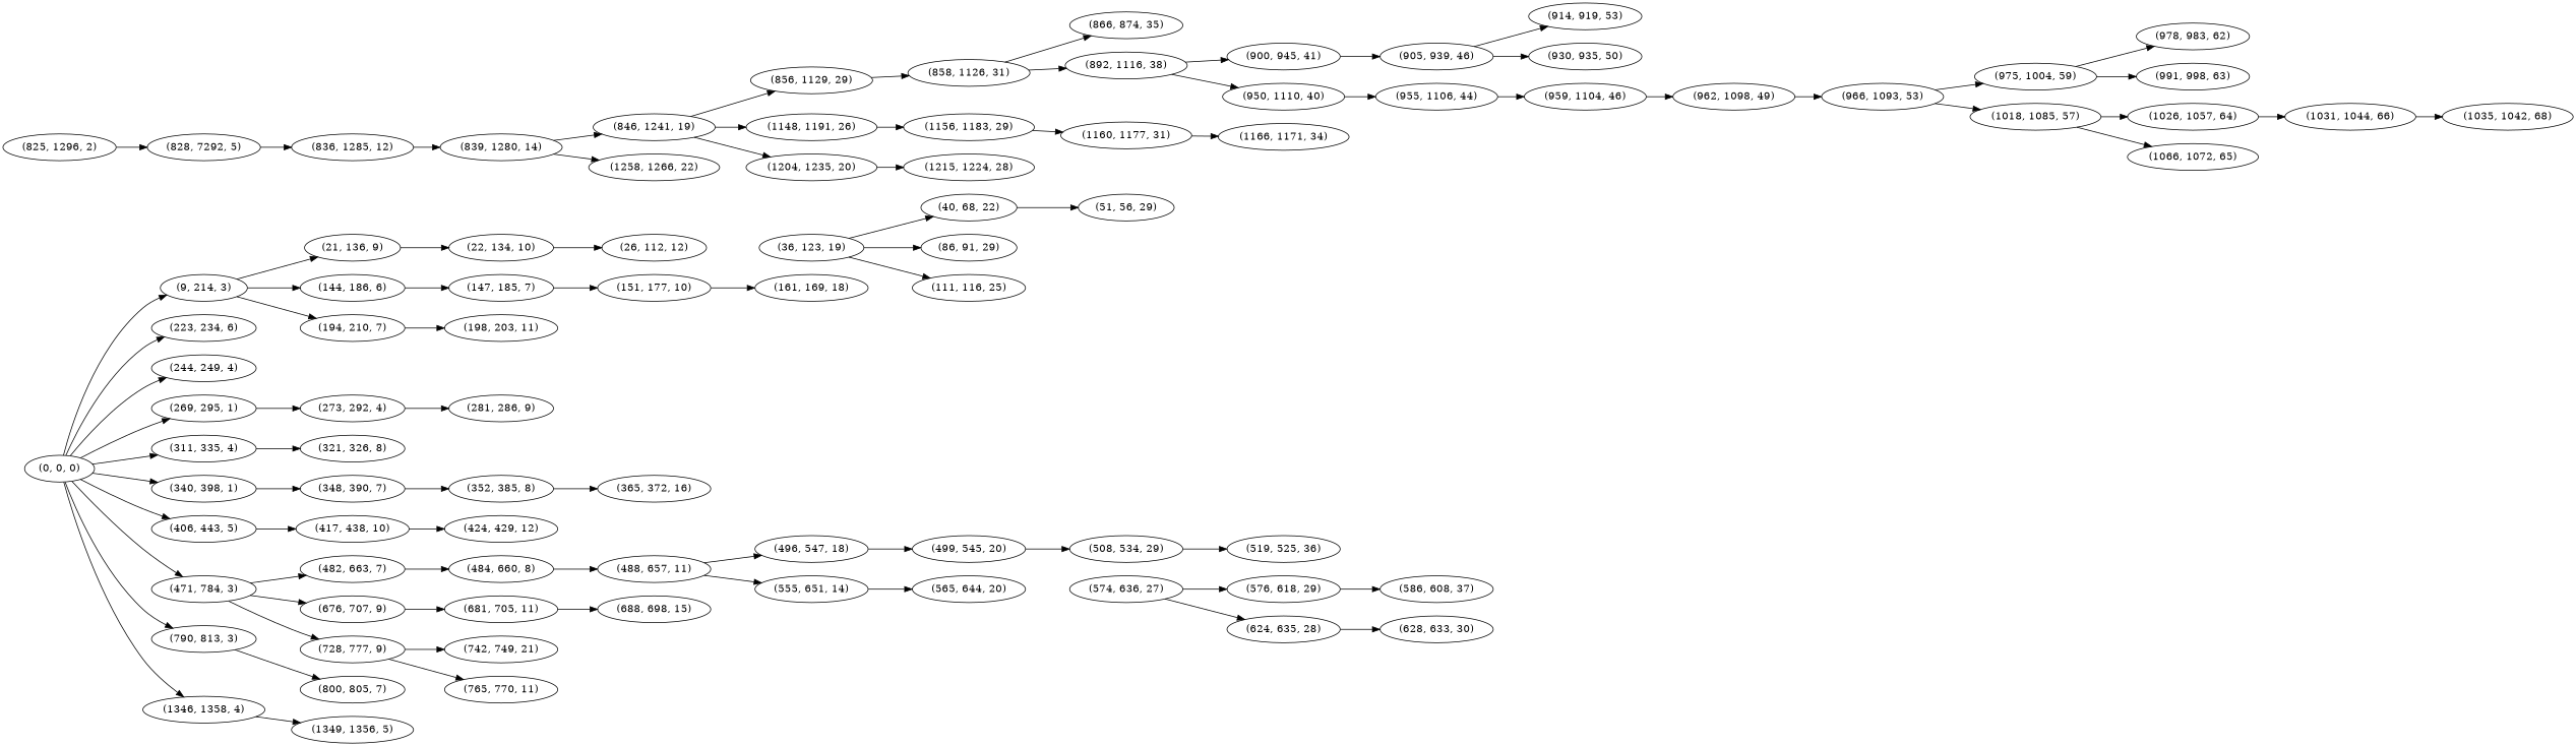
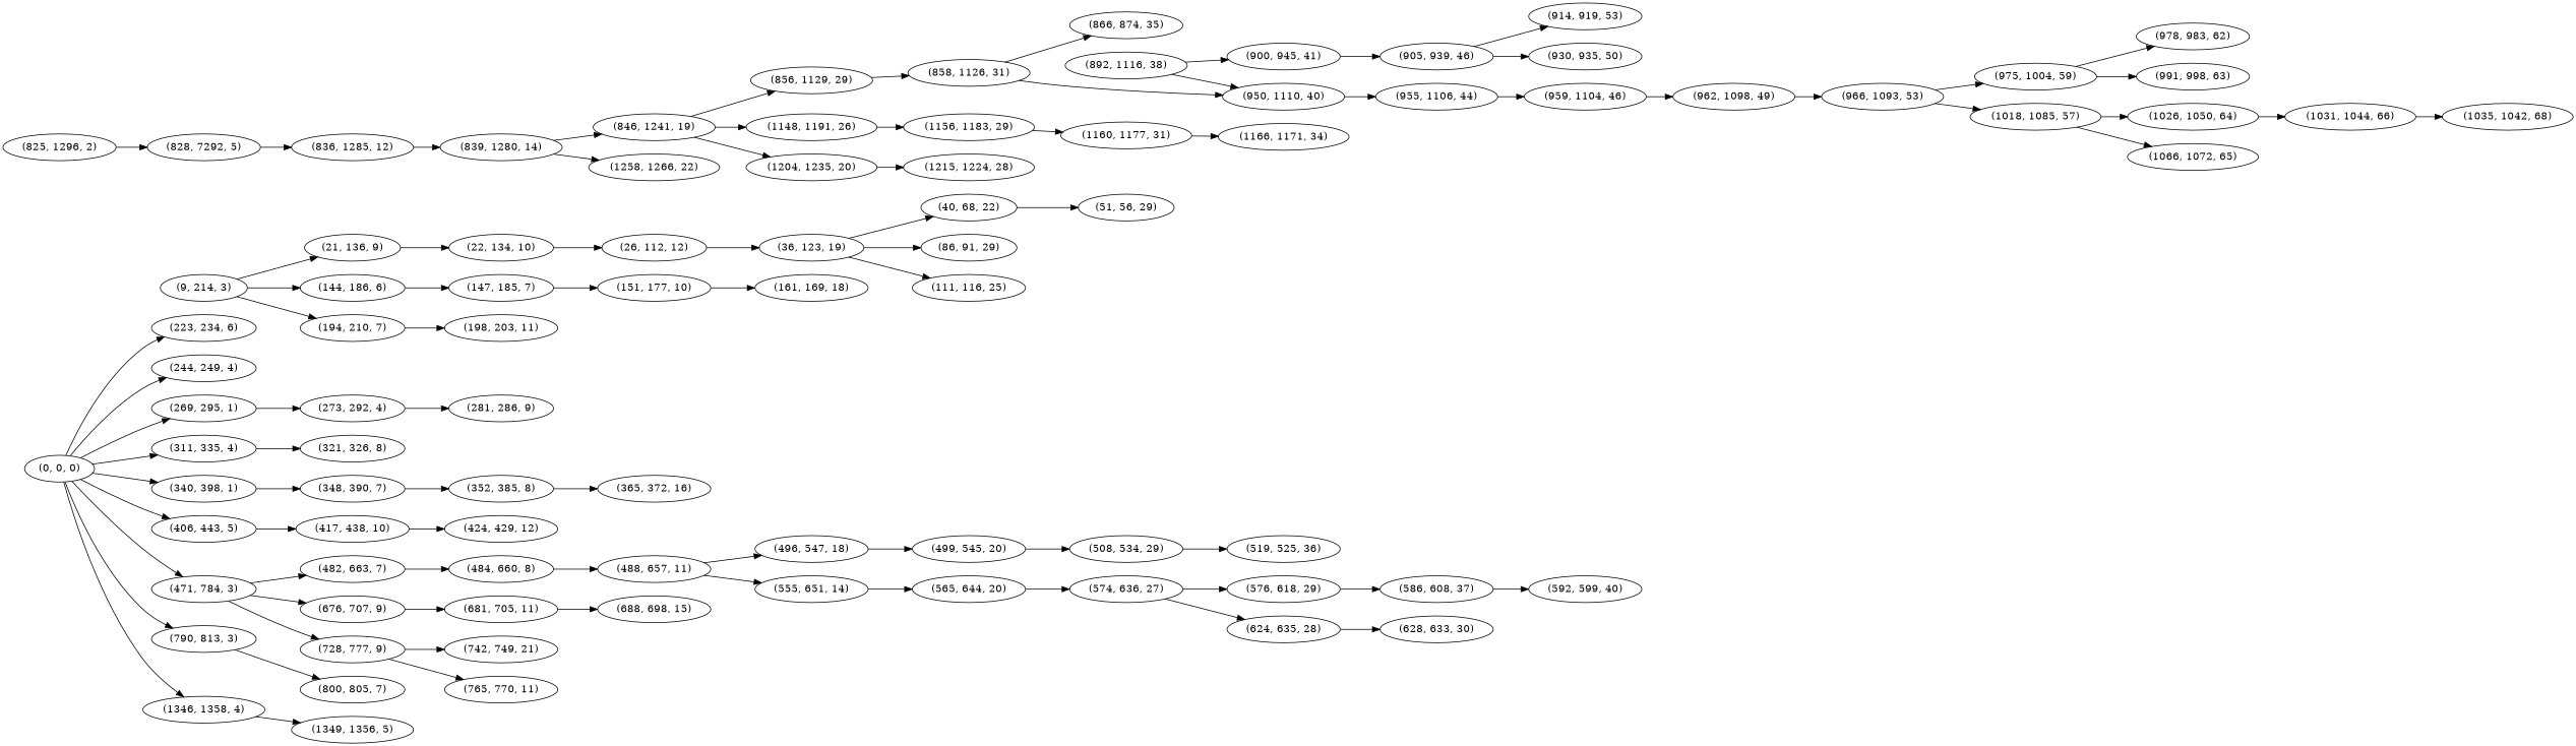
  digraph {
    rankdir=LR
    "(0, 0, 0)"
    "(9, 214, 3)"
    "(223, 234, 6)"
    "(244, 249, 4)"
    "(269, 295, 1)"
    "(311, 335, 4)"
    "(340, 398, 1)"
    "(406, 443, 5)"
    "(471, 784, 3)"
    "(790, 813, 3)"
    "(1346, 1358, 4)"
    "(21, 136, 9)"
    "(144, 186, 6)"
    "(194, 210, 7)"
    "(273, 292, 4)"
    "(321, 326, 8)"
    "(348, 390, 7)"
    "(417, 438, 10)"
    "(482, 663, 7)"
    "(676, 707, 9)"
    "(728, 777, 9)"
    "(800, 805, 7)"
    n23 [label="(828, 7292, 5)"]
    "(825, 1296, 2)"
    "(1349, 1356, 5)"
    "(22, 134, 10)"
    "(147, 185, 7)"
    "(198, 203, 11)"
    n29 [label="(26, 112, 12)"]
    "(36, 123, 19)"
    "(40, 68, 22)"
    "(86, 91, 29)"
    "(111, 116, 25)"
    "(51, 56, 29)"
    "(151, 177, 10)"
    "(161, 169, 18)"
    "(281, 286, 9)"
    "(352, 385, 8)"
    "(365, 372, 16)"
    "(424, 429, 12)"
    "(484, 660, 8)"
    "(681, 705, 11)"
    "(742, 749, 21)"
    "(765, 770, 11)"
    "(488, 657, 11)"
    "(496, 547, 18)"
    n47 [label="(555, 651, 14)"]
    "(499, 545, 20)"
    "(565, 644, 20)"
    "(508, 534, 29)"
    "(519, 525, 36)"
    "(574, 636, 27)"
    "(576, 618, 29)"
    "(624, 635, 28)"
    "(586, 608, 37)"
    "(628, 633, 30)"
+   "(592, 599, 40)"
    "(688, 698, 15)"
    "(836, 1285, 12)"
    "(839, 1280, 14)"
    "(846, 1241, 19)"
    "(1258, 1266, 22)"
    "(856, 1129, 29)"
    "(1148, 1191, 26)"
    "(1204, 1235, 20)"
    "(858, 1126, 31)"
    "(1156, 1183, 29)"
    "(1215, 1224, 28)"
    "(866, 874, 35)"
    "(892, 1116, 38)"
    "(900, 945, 41)"
    "(950, 1110, 40)"
    "(905, 939, 46)"
    "(955, 1106, 44)"
    "(914, 919, 53)"
    "(930, 935, 50)"
    "(959, 1104, 46)"
    "(962, 1098, 49)"
    "(966, 1093, 53)"
    "(975, 1004, 59)"
    "(1018, 1085, 57)"
    "(978, 983, 62)"
    "(991, 998, 63)"
-   "(1026, 1050, 64)" [label="(1026, 1057, 64)"]
+   "(1026, 1050, 64)"
    "(1066, 1072, 65)"
    "(1031, 1044, 66)"
    "(1035, 1042, 68)"
    "(1160, 1177, 31)"
    "(1166, 1171, 34)"
-   "(0, 0, 0)" -> "(9, 214, 3)"
    "(0, 0, 0)" -> "(223, 234, 6)"
    "(0, 0, 0)" -> "(244, 249, 4)"
    "(0, 0, 0)" -> "(269, 295, 1)"
    "(0, 0, 0)" -> "(311, 335, 4)"
    "(0, 0, 0)" -> "(340, 398, 1)"
    "(0, 0, 0)" -> "(406, 443, 5)"
    "(0, 0, 0)" -> "(471, 784, 3)"
    "(0, 0, 0)" -> "(790, 813, 3)"
    "(0, 0, 0)" -> "(1346, 1358, 4)"
    "(9, 214, 3)" -> "(21, 136, 9)"
    "(9, 214, 3)" -> "(144, 186, 6)"
    "(9, 214, 3)" -> "(194, 210, 7)"
    "(269, 295, 1)" -> "(273, 292, 4)"
    "(311, 335, 4)" -> "(321, 326, 8)"
    "(340, 398, 1)" -> "(348, 390, 7)"
    "(406, 443, 5)" -> "(417, 438, 10)"
    "(471, 784, 3)" -> "(482, 663, 7)"
    "(471, 784, 3)" -> "(676, 707, 9)"
    "(471, 784, 3)" -> "(728, 777, 9)"
    "(790, 813, 3)" -> "(800, 805, 7)"
    "(1346, 1358, 4)" -> "(1349, 1356, 5)"
    "(21, 136, 9)" -> "(22, 134, 10)"
    "(144, 186, 6)" -> "(147, 185, 7)"
    "(194, 210, 7)" -> "(198, 203, 11)"
    "(273, 292, 4)" -> "(281, 286, 9)"
    "(348, 390, 7)" -> "(352, 385, 8)"
    "(417, 438, 10)" -> "(424, 429, 12)"
    "(482, 663, 7)" -> "(484, 660, 8)"
    "(676, 707, 9)" -> "(681, 705, 11)"
    "(728, 777, 9)" -> "(742, 749, 21)"
    "(728, 777, 9)" -> "(765, 770, 11)"
    n23 -> "(836, 1285, 12)"
    "(825, 1296, 2)" -> n23
    "(22, 134, 10)" -> n29
    "(147, 185, 7)" -> "(151, 177, 10)"
+   n29 -> "(36, 123, 19)"
    "(36, 123, 19)" -> "(40, 68, 22)"
    "(36, 123, 19)" -> "(86, 91, 29)"
    "(36, 123, 19)" -> "(111, 116, 25)"
    "(40, 68, 22)" -> "(51, 56, 29)"
    "(151, 177, 10)" -> "(161, 169, 18)"
    "(352, 385, 8)" -> "(365, 372, 16)"
    "(484, 660, 8)" -> "(488, 657, 11)"
    "(681, 705, 11)" -> "(688, 698, 15)"
    "(488, 657, 11)" -> "(496, 547, 18)"
    "(488, 657, 11)" -> n47
    "(496, 547, 18)" -> "(499, 545, 20)"
    n47 -> "(565, 644, 20)"
    "(499, 545, 20)" -> "(508, 534, 29)"
+   "(565, 644, 20)" -> "(574, 636, 27)"
    "(508, 534, 29)" -> "(519, 525, 36)"
    "(574, 636, 27)" -> "(576, 618, 29)"
    "(574, 636, 27)" -> "(624, 635, 28)"
    "(576, 618, 29)" -> "(586, 608, 37)"
    "(624, 635, 28)" -> "(628, 633, 30)"
+   "(586, 608, 37)" -> "(592, 599, 40)"
    "(836, 1285, 12)" -> "(839, 1280, 14)"
    "(839, 1280, 14)" -> "(846, 1241, 19)"
    "(839, 1280, 14)" -> "(1258, 1266, 22)"
    "(846, 1241, 19)" -> "(856, 1129, 29)"
    "(846, 1241, 19)" -> "(1148, 1191, 26)"
    "(846, 1241, 19)" -> "(1204, 1235, 20)"
    "(856, 1129, 29)" -> "(858, 1126, 31)"
    "(1148, 1191, 26)" -> "(1156, 1183, 29)"
    "(1204, 1235, 20)" -> "(1215, 1224, 28)"
    "(858, 1126, 31)" -> "(866, 874, 35)"
-   "(858, 1126, 31)" -> "(892, 1116, 38)"
+   "(858, 1126, 31)" -> "(950, 1110, 40)"
    "(1156, 1183, 29)" -> "(1160, 1177, 31)"
    "(892, 1116, 38)" -> "(900, 945, 41)"
    "(892, 1116, 38)" -> "(950, 1110, 40)"
    "(900, 945, 41)" -> "(905, 939, 46)"
    "(950, 1110, 40)" -> "(955, 1106, 44)"
    "(905, 939, 46)" -> "(914, 919, 53)"
    "(905, 939, 46)" -> "(930, 935, 50)"
    "(955, 1106, 44)" -> "(959, 1104, 46)"
    "(959, 1104, 46)" -> "(962, 1098, 49)"
    "(962, 1098, 49)" -> "(966, 1093, 53)"
    "(966, 1093, 53)" -> "(975, 1004, 59)"
    "(966, 1093, 53)" -> "(1018, 1085, 57)"
    "(975, 1004, 59)" -> "(978, 983, 62)"
    "(975, 1004, 59)" -> "(991, 998, 63)"
    "(1018, 1085, 57)" -> "(1026, 1050, 64)"
    "(1018, 1085, 57)" -> "(1066, 1072, 65)"
    "(1026, 1050, 64)" -> "(1031, 1044, 66)"
    "(1031, 1044, 66)" -> "(1035, 1042, 68)"
    "(1160, 1177, 31)" -> "(1166, 1171, 34)"
  }
